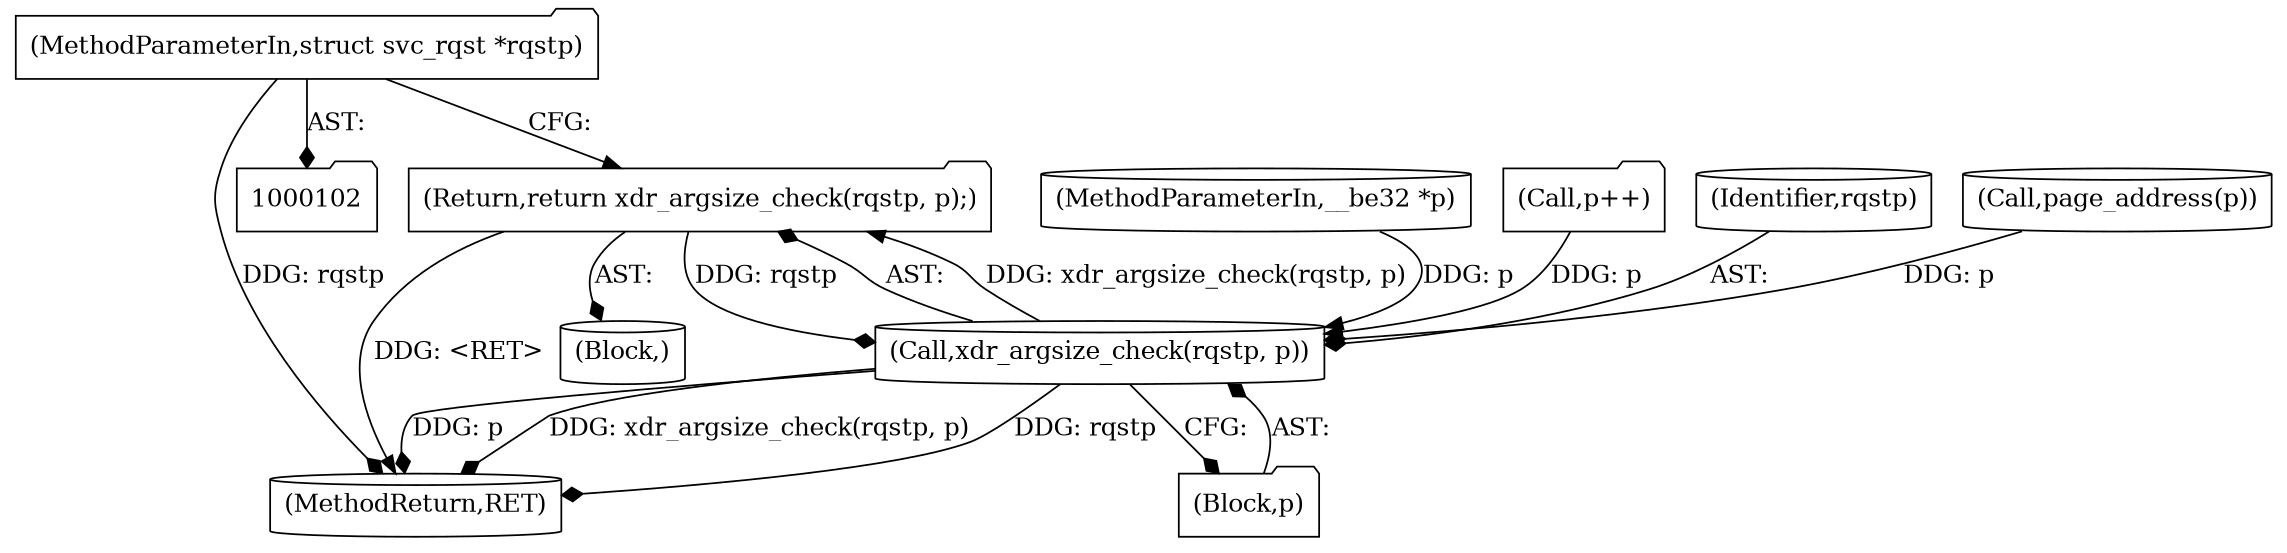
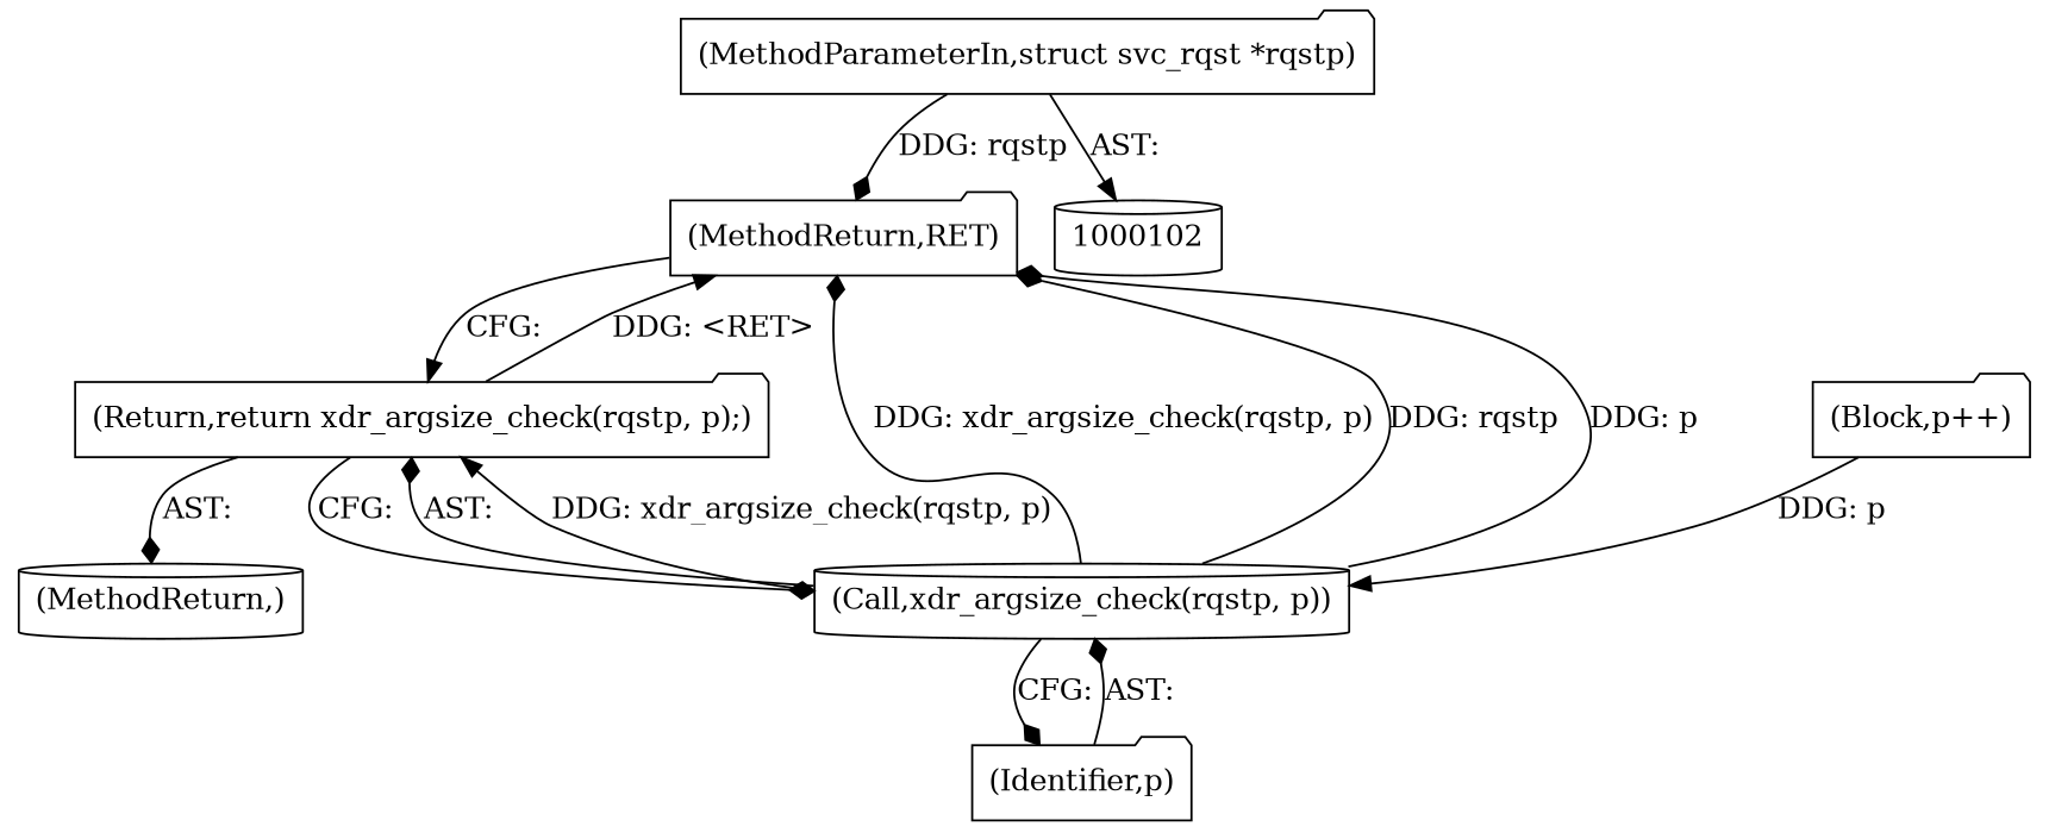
  digraph {
    node [shape=folder]
    edge [arrowhead=diamond]
    n1 [label="(MethodParameterIn,struct svc_rqst *rqstp)"]
-   n2 [label="(MethodReturn,RET)" shape=cylinder]
-   1000102
+   n2 [label="(MethodReturn,RET)"]
+   1000102 [shape=cylinder]
    n4 [label="(Call,xdr_argsize_check(rqstp, p))" shape=cylinder]
    n5 [label="(Return,return xdr_argsize_check(rqstp, p);)"]
-   n6 [label="(Block,p)"]
-   n7 [label="(Block,)" shape=cylinder]
-   n8 [label="(MethodParameterIn,__be32 *p)" shape=cylinder]
-   n9 [label="(Call,p++)"]
-   n10 [label="(Identifier,rqstp)" shape=cylinder]
-   n11 [label="(Call,page_address(p))" shape=cylinder]
+   n6 [label="(Identifier,p)"]
+   n7 [label="(MethodReturn,)" shape=cylinder]
+   n9 [label="(Block,p++)"]
    n1 -> n2 [label="DDG: rqstp"]
-   n1 -> 1000102 [label="AST: "]
-   n1 -> n5 [arrowhead=normal label="CFG: "]
+   n1 -> 1000102 [arrowhead=normal label="AST: "]
+   n2 -> n5 [arrowhead=normal label="CFG: "]
    n4 -> n2 [label="DDG: xdr_argsize_check(rqstp, p)"]
    n4 -> n2 [label="DDG: rqstp"]
    n4 -> n2 [label="DDG: p"]
    n4 -> n5 [label="AST: "]
    n4 -> n5 [arrowhead=normal label="DDG: xdr_argsize_check(rqstp, p)"]
    n4 -> n6 [label="CFG: "]
    n5 -> n2 [arrowhead=normal label="DDG: <RET>"]
-   n5 -> n4 [label="DDG: rqstp"]
+   n5 -> n4 [label="CFG: "]
    n5 -> n7 [label="AST: "]
    n6 -> n4 [label="AST: "]
-   n8 -> n4 [arrowhead=normal label="DDG: p"]
    n9 -> n4 [arrowhead=normal label="DDG: p"]
-   n10 -> n4 [label="AST: "]
-   n11 -> n4 [label="DDG: p"]
  }
